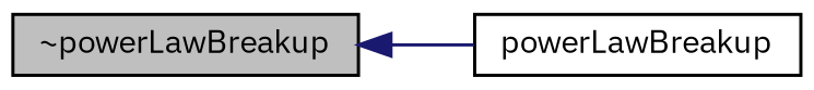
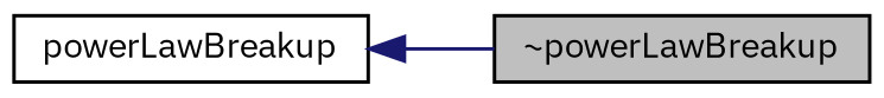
  digraph {
    rankdir=LR
    fontname="IBM Plex Sans"
    node [color=black fontname="IBM Plex Sans" fontsize=10 shape=record]
    n1 [fillcolor=grey75 fontcolor=black height=0.2 label="~powerLawBreakup" style=filled width=0.4]
    n2 [height=0.2 label=powerLawBreakup width=0.4]
-   n1 -> n2 [color=midnightblue dir=back fontname="IBM Plex Sans" fontsize=10 labelfontname=Helvetica labelfontsize=10 style=solid]
+   n2 -> n1 [color=midnightblue dir=back fontname="IBM Plex Sans" fontsize=10 labelfontname=Helvetica labelfontsize=10 style=solid]
  }
